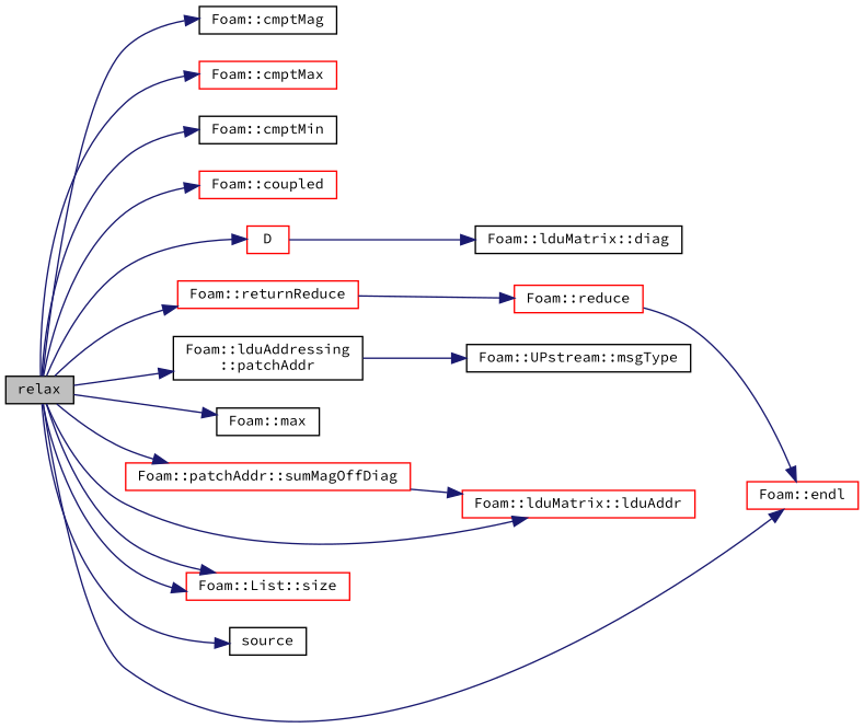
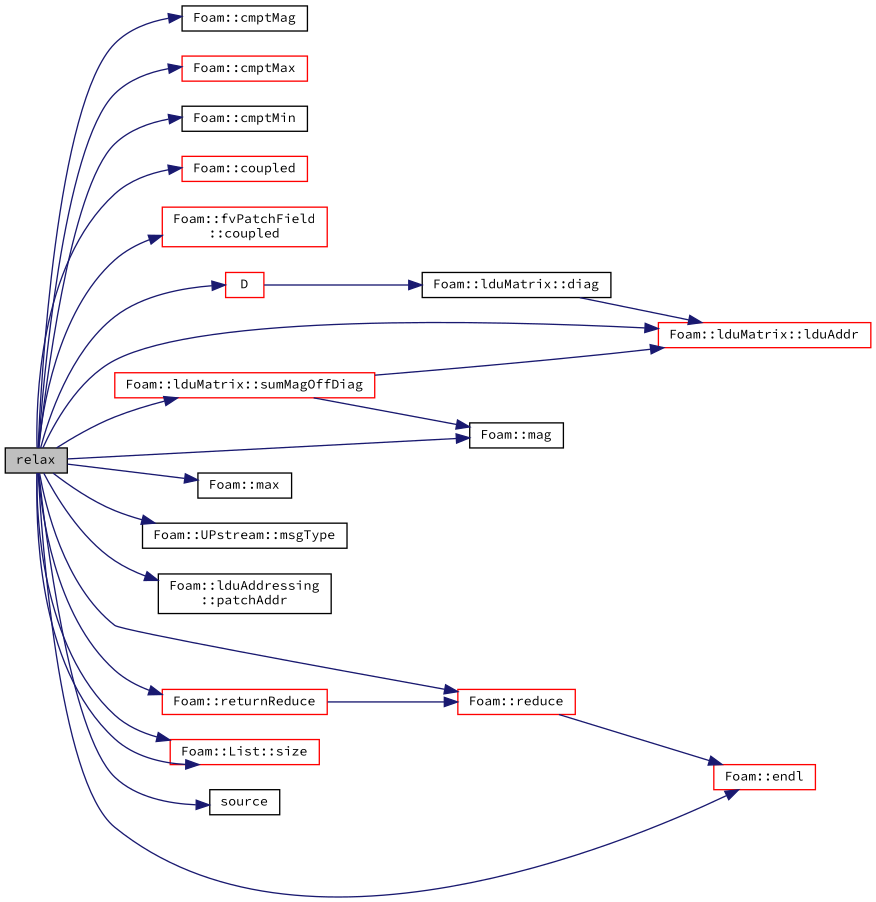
  digraph {
    fontname="Source Code Pro"
    rankdir=LR
    node [color=red fontname="Source Code Pro" fontsize=10 shape=record]
    edge [color=midnightblue fontname="Source Code Pro" fontsize=10 labelfontname=Helvetica labelfontsize=10 style=solid]
    n1 [color=black fillcolor=grey75 fontcolor=black height=0.2 label=relax style=filled width=0.4]
    n2 [color=black height=0.2 label="Foam::cmptMag" width=0.4]
    n3 [height=0.2 label="Foam::cmptMax" width=0.4]
    n4 [color=black height=0.2 label="Foam::cmptMin" width=0.4]
    n5 [height=0.2 label="Foam::coupled" width=0.4]
+   n6 [height=0.2 label="Foam::fvPatchField\l::coupled" width=0.4]
    n7 [height=0.2 label=D width=0.4]
    n8 [height=0.2 label="Foam::lduMatrix::lduAddr" width=0.4]
    n9 [height=0.2 label="Foam::endl" width=0.4]
+   n10 [color=black height=0.2 label="Foam::mag" width=0.4]
    n11 [color=black height=0.2 label="Foam::max" width=0.4]
    n12 [color=black height=0.2 label="Foam::UPstream::msgType" width=0.4]
    n13 [color=black height=0.2 label="Foam::lduAddressing\l::patchAddr" width=0.4]
    n14 [height=0.2 label="Foam::reduce" width=0.4]
    n15 [height=0.2 label="Foam::returnReduce" width=0.4]
    n16 [height=0.2 label="Foam::List::size" width=0.4]
    n17 [color=black height=0.2 label=source width=0.4]
-   n18 [height=0.2 label="Foam::patchAddr::sumMagOffDiag" width=0.4]
+   n18 [height=0.2 label="Foam::lduMatrix::sumMagOffDiag" width=0.4]
    n19 [color=black height=0.2 label="Foam::lduMatrix::diag" width=0.4]
    n1 -> n2
    n1 -> n3
    n1 -> n4
    n1 -> n5
+   n1 -> n6
    n1 -> n7
    n1 -> n8
    n1 -> n9
+   n1 -> n10
    n1 -> n11
-   n13 -> n12
+   n1 -> n12
    n1 -> n13
+   n1 -> n14
    n1 -> n15
    n1 -> n16
    n1 -> n16
    n1 -> n17
    n1 -> n18
    n7 -> n19
    n14 -> n9
    n15 -> n14
    n18 -> n8
+   n18 -> n10
+   n19 -> n8
  }
